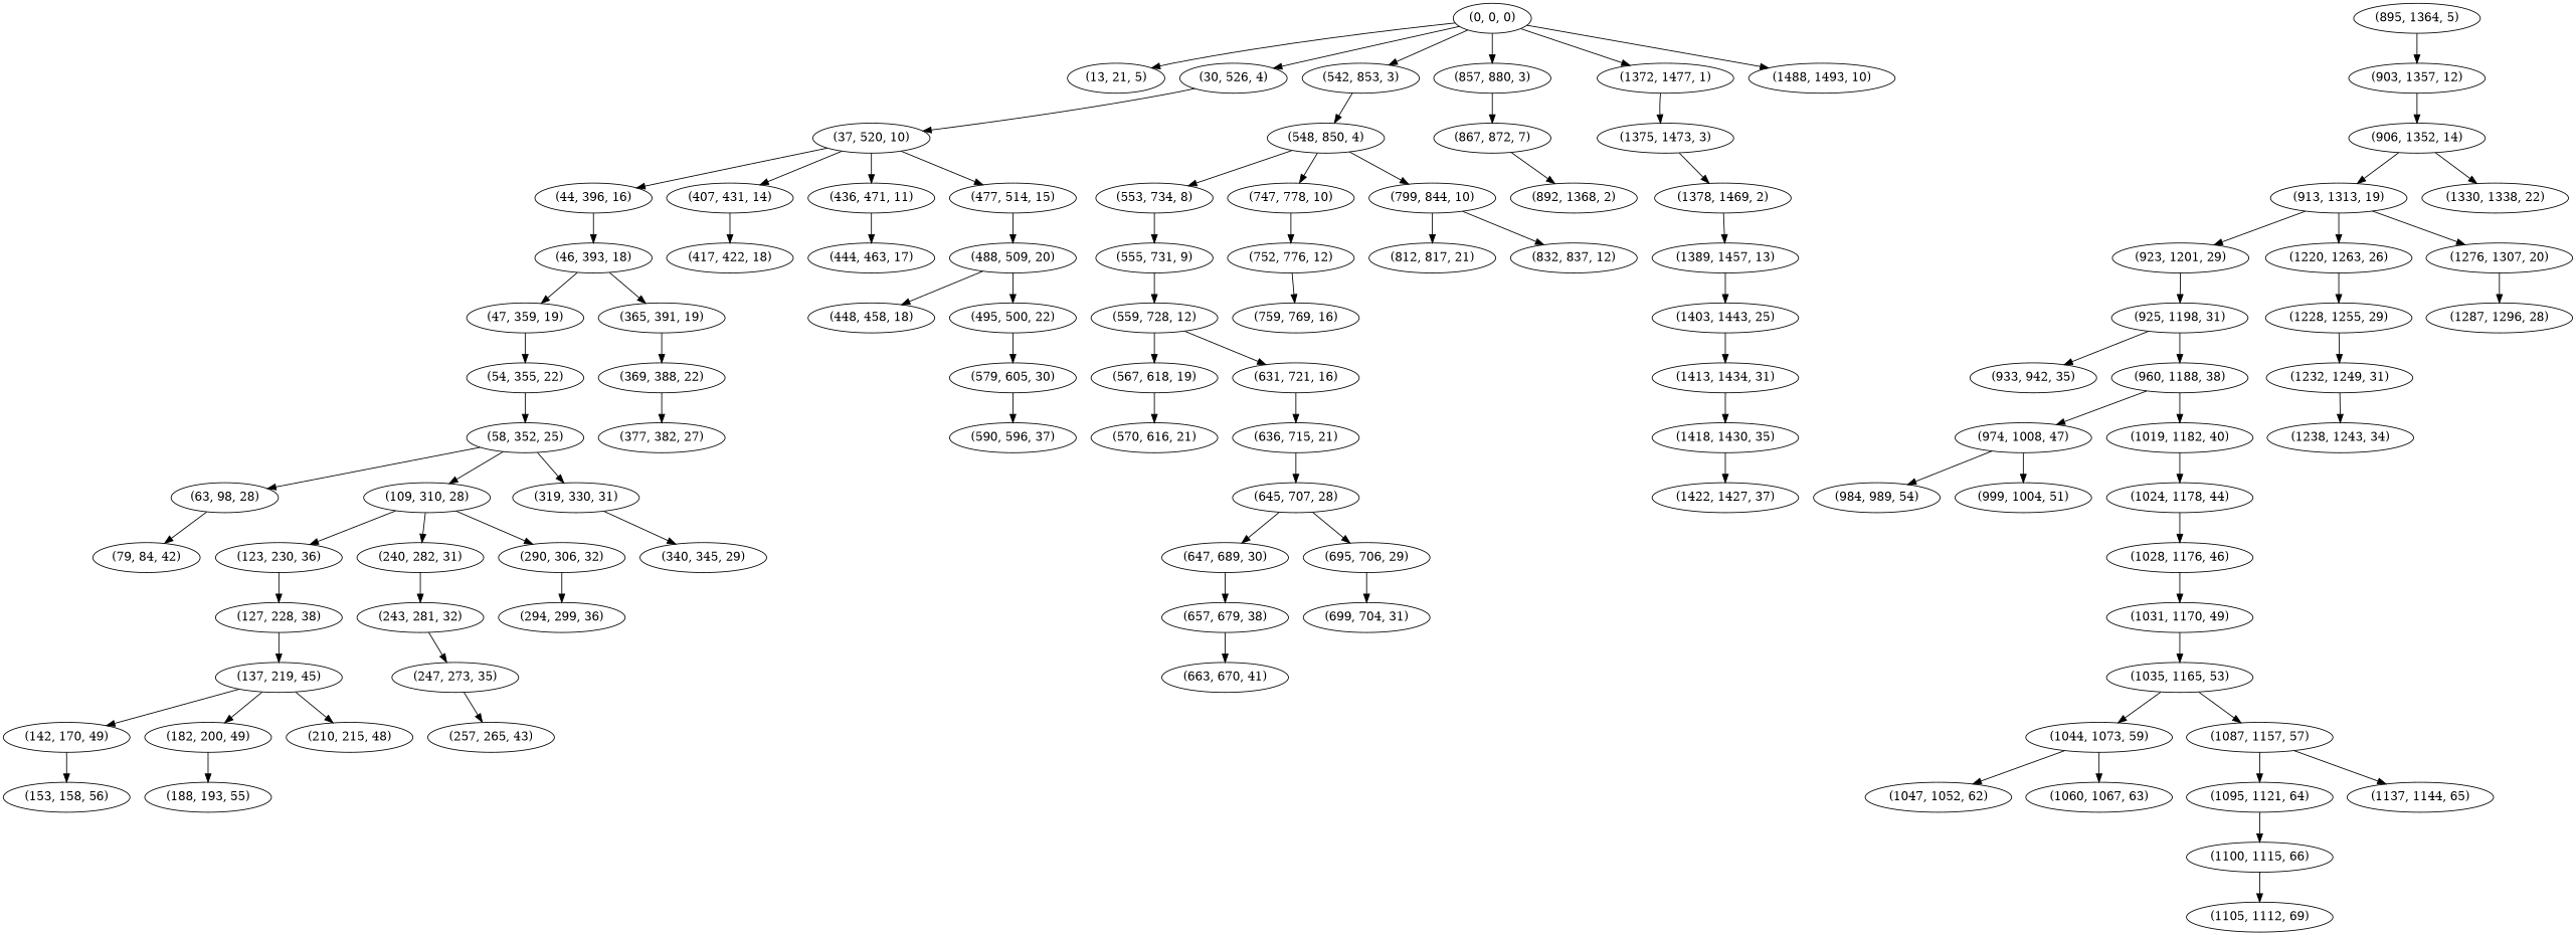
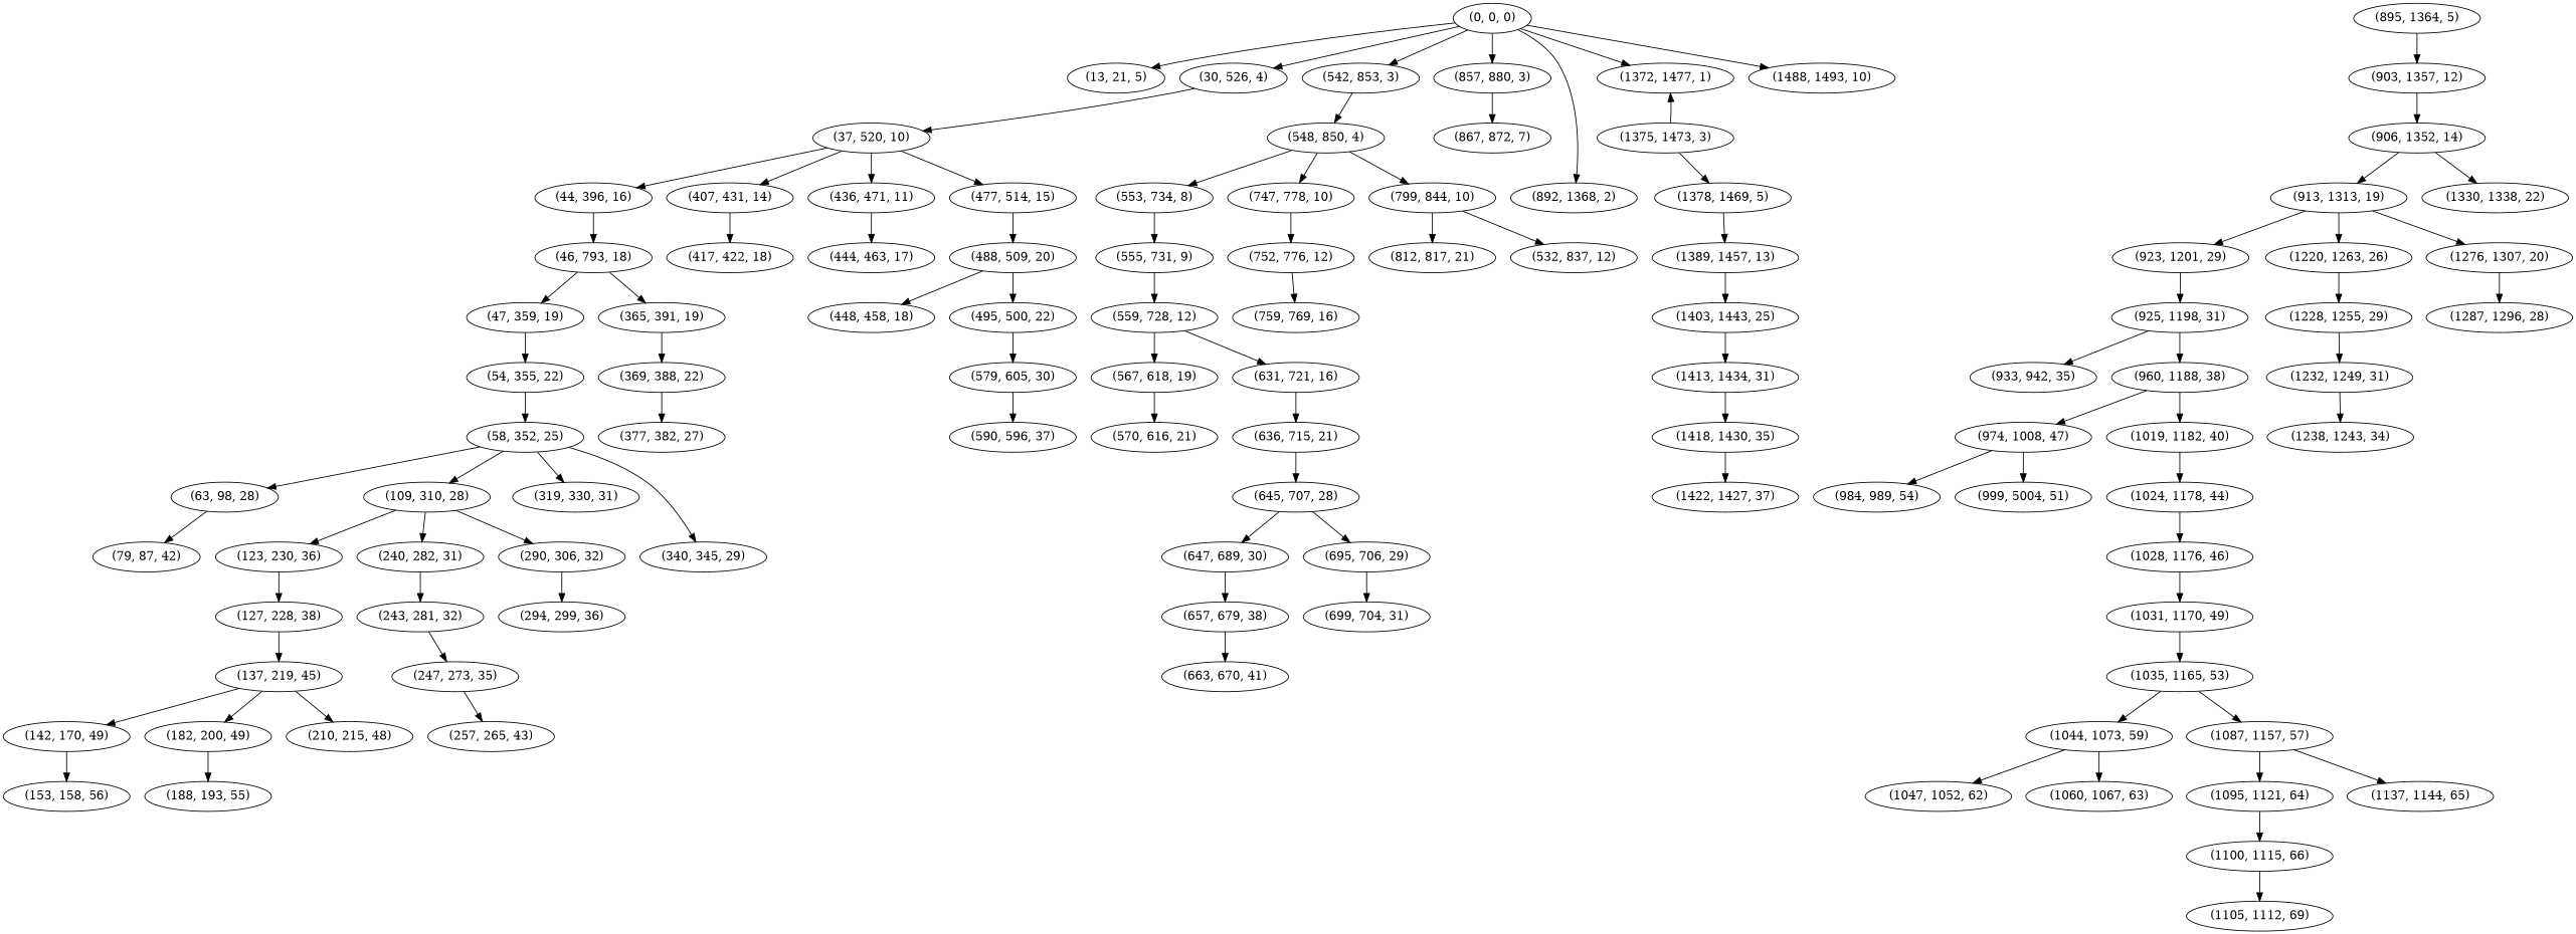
  digraph {
    "(0, 0, 0)"
    "(13, 21, 5)"
    "(30, 526, 4)"
    n4 [label="(542, 853, 3)"]
    "(857, 880, 3)"
    "(892, 1368, 2)"
    "(1372, 1477, 1)"
    "(1488, 1493, 10)"
    "(37, 520, 10)"
    "(548, 850, 4)"
    "(867, 872, 7)"
    "(1375, 1473, 3)"
    "(44, 396, 16)"
    "(407, 431, 14)"
    "(436, 471, 11)"
    "(477, 514, 15)"
-   "(46, 393, 18)"
+   "(46, 393, 18)" [label="(46, 793, 18)"]
    "(417, 422, 18)"
    "(444, 463, 17)"
    "(488, 509, 20)"
    "(47, 359, 19)"
    "(365, 391, 19)"
    "(54, 355, 22)"
    "(369, 388, 22)"
    "(58, 352, 25)"
    "(63, 98, 28)"
    "(109, 310, 28)"
    "(319, 330, 31)"
    "(340, 345, 29)"
-   "(79, 84, 42)"
+   "(79, 84, 42)" [label="(79, 87, 42)"]
    "(123, 230, 36)"
    "(240, 282, 31)"
    "(290, 306, 32)"
    "(127, 228, 38)"
    "(243, 281, 32)"
    "(294, 299, 36)"
    "(137, 219, 45)"
    "(142, 170, 49)"
    "(182, 200, 49)"
    "(210, 215, 48)"
    "(153, 158, 56)"
    "(188, 193, 55)"
    "(247, 273, 35)"
    "(257, 265, 43)"
    "(377, 382, 27)"
    "(448, 458, 18)"
    "(495, 500, 22)"
    "(579, 605, 30)"
    "(553, 734, 8)"
    "(747, 778, 10)"
    "(799, 844, 10)"
    "(555, 731, 9)"
    "(752, 776, 12)"
    "(812, 817, 21)"
-   "(832, 837, 12)"
+   "(832, 837, 12)" [label="(532, 837, 12)"]
    "(559, 728, 12)"
    "(567, 618, 19)"
    "(631, 721, 16)"
    "(570, 616, 21)"
    "(636, 715, 21)"
    "(590, 596, 37)"
    "(645, 707, 28)"
    "(647, 689, 30)"
    "(695, 706, 29)"
    "(657, 679, 38)"
    "(699, 704, 31)"
    "(663, 670, 41)"
    "(759, 769, 16)"
    "(895, 1364, 5)"
    "(903, 1357, 12)"
    "(906, 1352, 14)"
    "(913, 1313, 19)"
    "(1330, 1338, 22)"
    "(923, 1201, 29)"
    "(1220, 1263, 26)"
    "(1276, 1307, 20)"
    "(925, 1198, 31)"
    "(1228, 1255, 29)"
    "(1287, 1296, 28)"
    "(933, 942, 35)"
    "(960, 1188, 38)"
    "(974, 1008, 47)"
    "(1019, 1182, 40)"
    "(984, 989, 54)"
-   "(999, 1004, 51)"
+   "(999, 1004, 51)" [label="(999, 5004, 51)"]
    "(1024, 1178, 44)"
    "(1028, 1176, 46)"
    "(1031, 1170, 49)"
    "(1035, 1165, 53)"
    "(1044, 1073, 59)"
    "(1087, 1157, 57)"
    "(1047, 1052, 62)"
    "(1060, 1067, 63)"
    "(1095, 1121, 64)"
    "(1137, 1144, 65)"
    "(1100, 1115, 66)"
    "(1105, 1112, 69)"
    "(1232, 1249, 31)"
    "(1238, 1243, 34)"
-   "(1378, 1469, 5)" [label="(1378, 1469, 2)"]
+   "(1378, 1469, 5)"
    "(1389, 1457, 13)"
    "(1403, 1443, 25)"
    "(1413, 1434, 31)"
    "(1418, 1430, 35)"
    "(1422, 1427, 37)"
    "(0, 0, 0)" -> "(13, 21, 5)"
    "(0, 0, 0)" -> "(30, 526, 4)"
    "(0, 0, 0)" -> n4
    "(0, 0, 0)" -> "(857, 880, 3)"
-   "(867, 872, 7)" -> "(892, 1368, 2)"
+   "(0, 0, 0)" -> "(892, 1368, 2)"
    "(0, 0, 0)" -> "(1372, 1477, 1)"
    "(0, 0, 0)" -> "(1488, 1493, 10)"
    "(30, 526, 4)" -> "(37, 520, 10)"
    n4 -> "(548, 850, 4)"
    "(857, 880, 3)" -> "(867, 872, 7)"
-   "(1372, 1477, 1)" -> "(1375, 1473, 3)"
+   "(1375, 1473, 3)" -> "(1372, 1477, 1)"
    "(37, 520, 10)" -> "(44, 396, 16)"
    "(37, 520, 10)" -> "(407, 431, 14)"
    "(37, 520, 10)" -> "(436, 471, 11)"
    "(37, 520, 10)" -> "(477, 514, 15)"
    "(548, 850, 4)" -> "(553, 734, 8)"
    "(548, 850, 4)" -> "(747, 778, 10)"
    "(548, 850, 4)" -> "(799, 844, 10)"
    "(1375, 1473, 3)" -> "(1378, 1469, 5)"
    "(44, 396, 16)" -> "(46, 393, 18)"
    "(407, 431, 14)" -> "(417, 422, 18)"
    "(436, 471, 11)" -> "(444, 463, 17)"
    "(477, 514, 15)" -> "(488, 509, 20)"
    "(46, 393, 18)" -> "(47, 359, 19)"
    "(46, 393, 18)" -> "(365, 391, 19)"
    "(488, 509, 20)" -> "(448, 458, 18)"
    "(488, 509, 20)" -> "(495, 500, 22)"
    "(47, 359, 19)" -> "(54, 355, 22)"
    "(365, 391, 19)" -> "(369, 388, 22)"
    "(54, 355, 22)" -> "(58, 352, 25)"
    "(369, 388, 22)" -> "(377, 382, 27)"
    "(58, 352, 25)" -> "(63, 98, 28)"
    "(58, 352, 25)" -> "(109, 310, 28)"
    "(58, 352, 25)" -> "(319, 330, 31)"
-   "(319, 330, 31)" -> "(340, 345, 29)"
+   "(58, 352, 25)" -> "(340, 345, 29)"
    "(63, 98, 28)" -> "(79, 84, 42)"
    "(109, 310, 28)" -> "(123, 230, 36)"
    "(109, 310, 28)" -> "(240, 282, 31)"
    "(109, 310, 28)" -> "(290, 306, 32)"
    "(123, 230, 36)" -> "(127, 228, 38)"
    "(240, 282, 31)" -> "(243, 281, 32)"
    "(290, 306, 32)" -> "(294, 299, 36)"
    "(127, 228, 38)" -> "(137, 219, 45)"
    "(243, 281, 32)" -> "(247, 273, 35)"
    "(137, 219, 45)" -> "(142, 170, 49)"
    "(137, 219, 45)" -> "(182, 200, 49)"
    "(137, 219, 45)" -> "(210, 215, 48)"
    "(142, 170, 49)" -> "(153, 158, 56)"
    "(182, 200, 49)" -> "(188, 193, 55)"
    "(247, 273, 35)" -> "(257, 265, 43)"
    "(495, 500, 22)" -> "(579, 605, 30)"
    "(579, 605, 30)" -> "(590, 596, 37)"
    "(553, 734, 8)" -> "(555, 731, 9)"
    "(747, 778, 10)" -> "(752, 776, 12)"
    "(799, 844, 10)" -> "(812, 817, 21)"
    "(799, 844, 10)" -> "(832, 837, 12)"
    "(555, 731, 9)" -> "(559, 728, 12)"
    "(752, 776, 12)" -> "(759, 769, 16)"
    "(559, 728, 12)" -> "(567, 618, 19)"
    "(559, 728, 12)" -> "(631, 721, 16)"
    "(567, 618, 19)" -> "(570, 616, 21)"
    "(631, 721, 16)" -> "(636, 715, 21)"
    "(636, 715, 21)" -> "(645, 707, 28)"
    "(645, 707, 28)" -> "(647, 689, 30)"
    "(645, 707, 28)" -> "(695, 706, 29)"
    "(647, 689, 30)" -> "(657, 679, 38)"
    "(695, 706, 29)" -> "(699, 704, 31)"
    "(657, 679, 38)" -> "(663, 670, 41)"
    "(895, 1364, 5)" -> "(903, 1357, 12)"
    "(903, 1357, 12)" -> "(906, 1352, 14)"
    "(906, 1352, 14)" -> "(913, 1313, 19)"
    "(906, 1352, 14)" -> "(1330, 1338, 22)"
    "(913, 1313, 19)" -> "(923, 1201, 29)"
    "(913, 1313, 19)" -> "(1220, 1263, 26)"
    "(913, 1313, 19)" -> "(1276, 1307, 20)"
    "(923, 1201, 29)" -> "(925, 1198, 31)"
    "(1220, 1263, 26)" -> "(1228, 1255, 29)"
    "(1276, 1307, 20)" -> "(1287, 1296, 28)"
    "(925, 1198, 31)" -> "(933, 942, 35)"
    "(925, 1198, 31)" -> "(960, 1188, 38)"
    "(1228, 1255, 29)" -> "(1232, 1249, 31)"
    "(960, 1188, 38)" -> "(974, 1008, 47)"
    "(960, 1188, 38)" -> "(1019, 1182, 40)"
    "(974, 1008, 47)" -> "(984, 989, 54)"
    "(974, 1008, 47)" -> "(999, 1004, 51)"
    "(1019, 1182, 40)" -> "(1024, 1178, 44)"
    "(1024, 1178, 44)" -> "(1028, 1176, 46)"
    "(1028, 1176, 46)" -> "(1031, 1170, 49)"
    "(1031, 1170, 49)" -> "(1035, 1165, 53)"
    "(1035, 1165, 53)" -> "(1044, 1073, 59)"
    "(1035, 1165, 53)" -> "(1087, 1157, 57)"
    "(1044, 1073, 59)" -> "(1047, 1052, 62)"
    "(1044, 1073, 59)" -> "(1060, 1067, 63)"
    "(1087, 1157, 57)" -> "(1095, 1121, 64)"
    "(1087, 1157, 57)" -> "(1137, 1144, 65)"
    "(1095, 1121, 64)" -> "(1100, 1115, 66)"
    "(1100, 1115, 66)" -> "(1105, 1112, 69)"
    "(1232, 1249, 31)" -> "(1238, 1243, 34)"
    "(1378, 1469, 5)" -> "(1389, 1457, 13)"
    "(1389, 1457, 13)" -> "(1403, 1443, 25)"
    "(1403, 1443, 25)" -> "(1413, 1434, 31)"
    "(1413, 1434, 31)" -> "(1418, 1430, 35)"
    "(1418, 1430, 35)" -> "(1422, 1427, 37)"
  }
